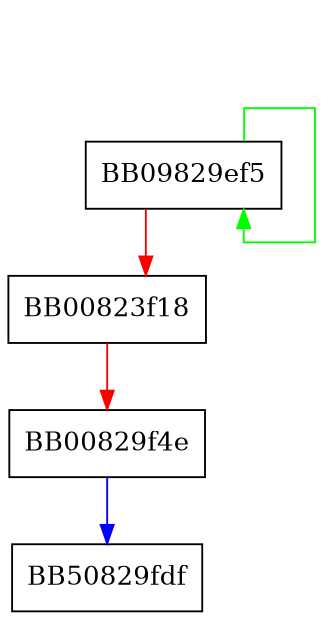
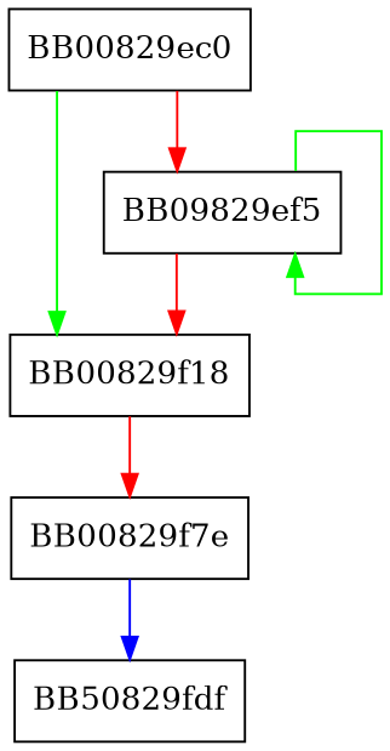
  digraph {
    splines=ortho
    node [shape=box]
    edge [color=red]
-   BB00829f18 [label=BB00823f18]
+   BB00829ec0
+   BB00829f18
    n3 [label=BB09829ef5]
-   BB00829f7e [label=BB00829f4e]
+   BB00829f7e
    n5 [label=BB50829fdf]
+   BB00829ec0 -> BB00829f18 [color=green]
+   BB00829ec0 -> n3
    BB00829f18 -> BB00829f7e
    n3 -> BB00829f18
    n3 -> n3 [color=green]
    BB00829f7e -> n5 [color=blue]
  }
